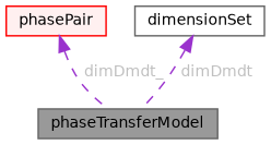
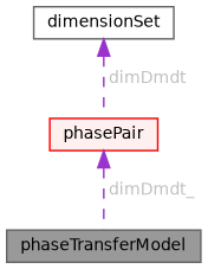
  digraph {
    node [color=gray40 fontname=Helvetica fontsize=10 shape=box style=filled]
    edge [color=darkorchid3 dir=back fontcolor=grey fontname=Helvetica fontsize=10 labelfontname=Helvetica labelfontsize=10 style=dashed]
    n1 [fillcolor=grey60 fontcolor=black height=0.2 label=phaseTransferModel width=0.4]
    n2 [color=red fillcolor="#FFF0F0" height=0.2 label=phasePair width=0.4]
    n3 [fillcolor=white height=0.2 label=dimensionSet width=0.4]
    n2 -> n1 [label=" dimDmdt_"]
-   n3 -> n1 [label=" dimDmdt"]
+   n3 -> n2 [label=" dimDmdt"]
  }
